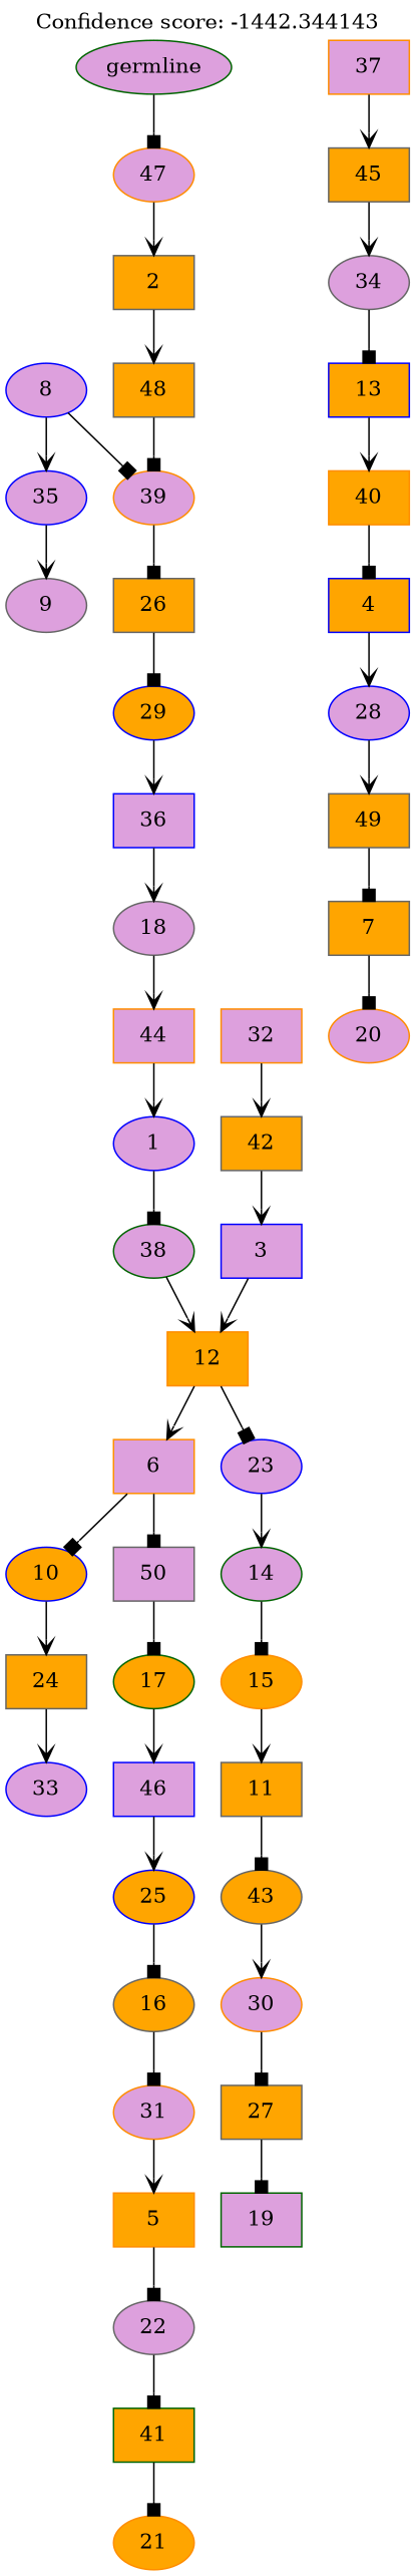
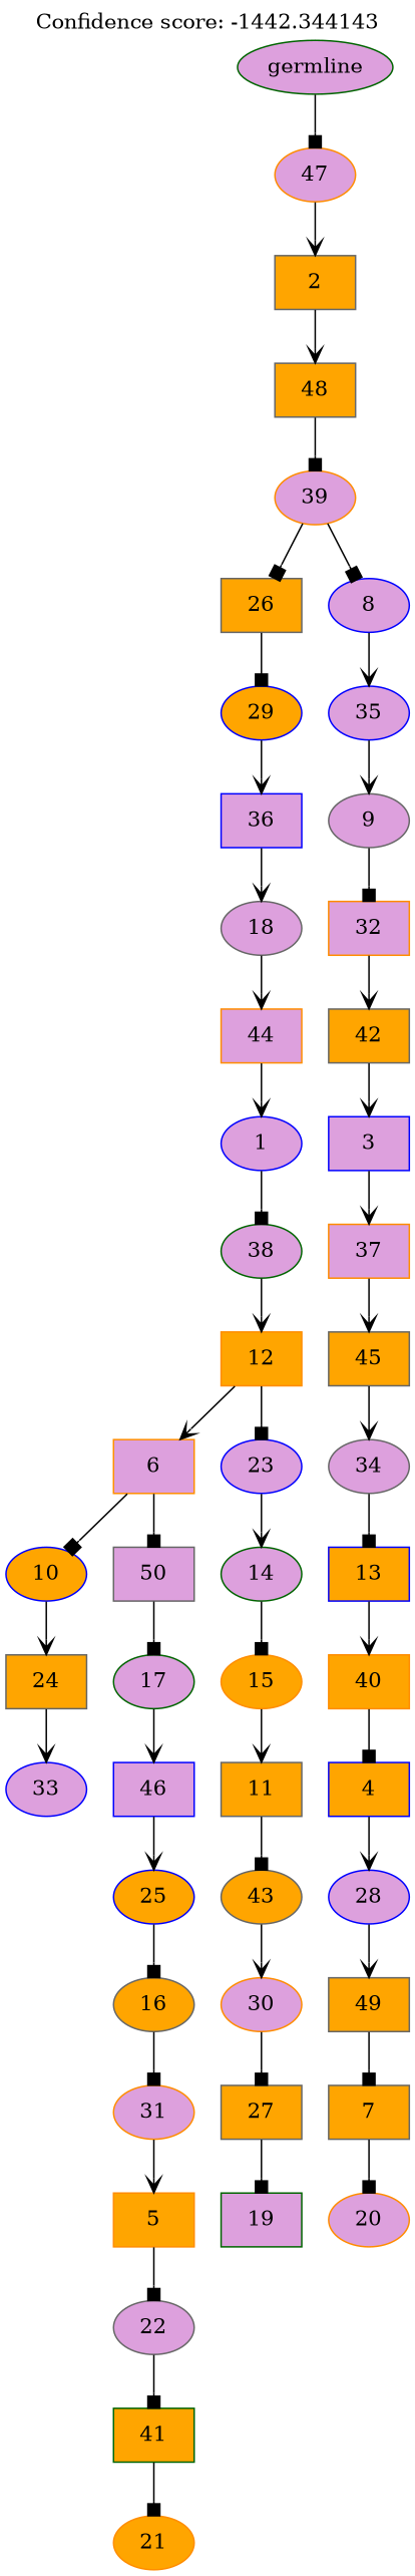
  digraph {
    label="Confidence score: -1442.344143"
    labelloc=t
    node [color=gray40 fillcolor=plum shape=ellipse style=filled]
    edge [arrowhead=vee]
    n1 [fillcolor=orange label=24 shape=box]
    n2 [color=blue label=33]
    n3 [color=blue fillcolor=orange label=10]
    n4 [color=darkgreen fillcolor=orange label=41 shape=box]
    n5 [color=darkorange fillcolor=orange label=21]
    n6 [label=22]
    n7 [color=darkorange fillcolor=orange label=5 shape=box]
    n8 [color=darkorange label=31]
    n9 [fillcolor=orange label=16]
    n10 [color=blue fillcolor=orange label=25]
    n11 [color=blue label=46 shape=box]
-   n12 [color=darkgreen fillcolor=orange label=17]
+   n12 [color=darkgreen label=17]
    n13 [label=50 shape=box]
    n14 [color=darkorange label=6 shape=box]
    n15 [fillcolor=orange label=27 shape=box]
    n16 [color=darkgreen label=19 shape=box]
    n17 [color=darkorange label=30]
    n18 [fillcolor=orange label=43]
    n19 [fillcolor=orange label=11 shape=box]
    n20 [color=darkorange fillcolor=orange label=15]
    n21 [color=darkgreen label=14]
    n22 [color=blue label=23]
    n23 [color=darkorange fillcolor=orange label=12 shape=box]
    n24 [color=darkgreen label=38]
    n25 [color=blue label=1]
    n26 [color=darkorange label=44 shape=box]
    n27 [label=18]
    n28 [color=blue label=36 shape=box]
    n29 [color=blue fillcolor=orange label=29]
    n30 [fillcolor=orange label=26 shape=box]
    n31 [fillcolor=orange label=7 shape=box]
    n32 [color=darkorange label=20]
    n33 [fillcolor=orange label=49 shape=box]
    n34 [color=blue label=28]
    n35 [color=blue fillcolor=orange label=4 shape=box]
    n36 [color=darkorange fillcolor=orange label=40 shape=box]
    n37 [color=blue fillcolor=orange label=13 shape=box]
    n38 [label=34]
    n39 [fillcolor=orange label=45 shape=box]
    n40 [color=darkorange label=37 shape=box]
    n41 [color=blue label=3 shape=box]
    n42 [fillcolor=orange label=42 shape=box]
    n43 [color=darkorange label=32 shape=box]
    n44 [label=9]
    n45 [color=blue label=35]
    n46 [color=blue label=8]
    n47 [color=darkorange label=39]
    n48 [fillcolor=orange label=48 shape=box]
    n49 [fillcolor=orange label=2 shape=box]
    n50 [color=darkorange label=47]
    n51 [color=darkgreen label=germline]
    n1 -> n2
    n3 -> n1
    n4 -> n5 [arrowhead=box]
    n6 -> n4 [arrowhead=box]
    n7 -> n6 [arrowhead=box]
    n8 -> n7
    n9 -> n8 [arrowhead=box]
    n10 -> n9 [arrowhead=box]
    n11 -> n10
    n12 -> n11
    n13 -> n12 [arrowhead=box]
    n14 -> n3 [arrowhead=box]
    n14 -> n13 [arrowhead=box]
    n15 -> n16 [arrowhead=box]
    n17 -> n15 [arrowhead=box]
    n18 -> n17
    n19 -> n18 [arrowhead=box]
    n20 -> n19
    n21 -> n20 [arrowhead=box]
    n22 -> n21
    n23 -> n14
    n23 -> n22 [arrowhead=box]
    n24 -> n23
    n25 -> n24 [arrowhead=box]
    n26 -> n25
    n27 -> n26
    n28 -> n27
    n29 -> n28
    n30 -> n29 [arrowhead=box]
    n31 -> n32 [arrowhead=box]
    n33 -> n31 [arrowhead=box]
    n34 -> n33
    n35 -> n34
    n36 -> n35 [arrowhead=box]
    n37 -> n36
    n38 -> n37 [arrowhead=box]
    n39 -> n38
    n40 -> n39
-   n41 -> n23
+   n41 -> n40
    n42 -> n41
    n43 -> n42
+   n44 -> n43 [arrowhead=box]
    n45 -> n44
    n46 -> n45
    n47 -> n30 [arrowhead=box]
-   n46 -> n47 [arrowhead=box]
+   n47 -> n46 [arrowhead=box]
    n48 -> n47 [arrowhead=box]
    n49 -> n48
    n50 -> n49
    n51 -> n50 [arrowhead=box]
  }
